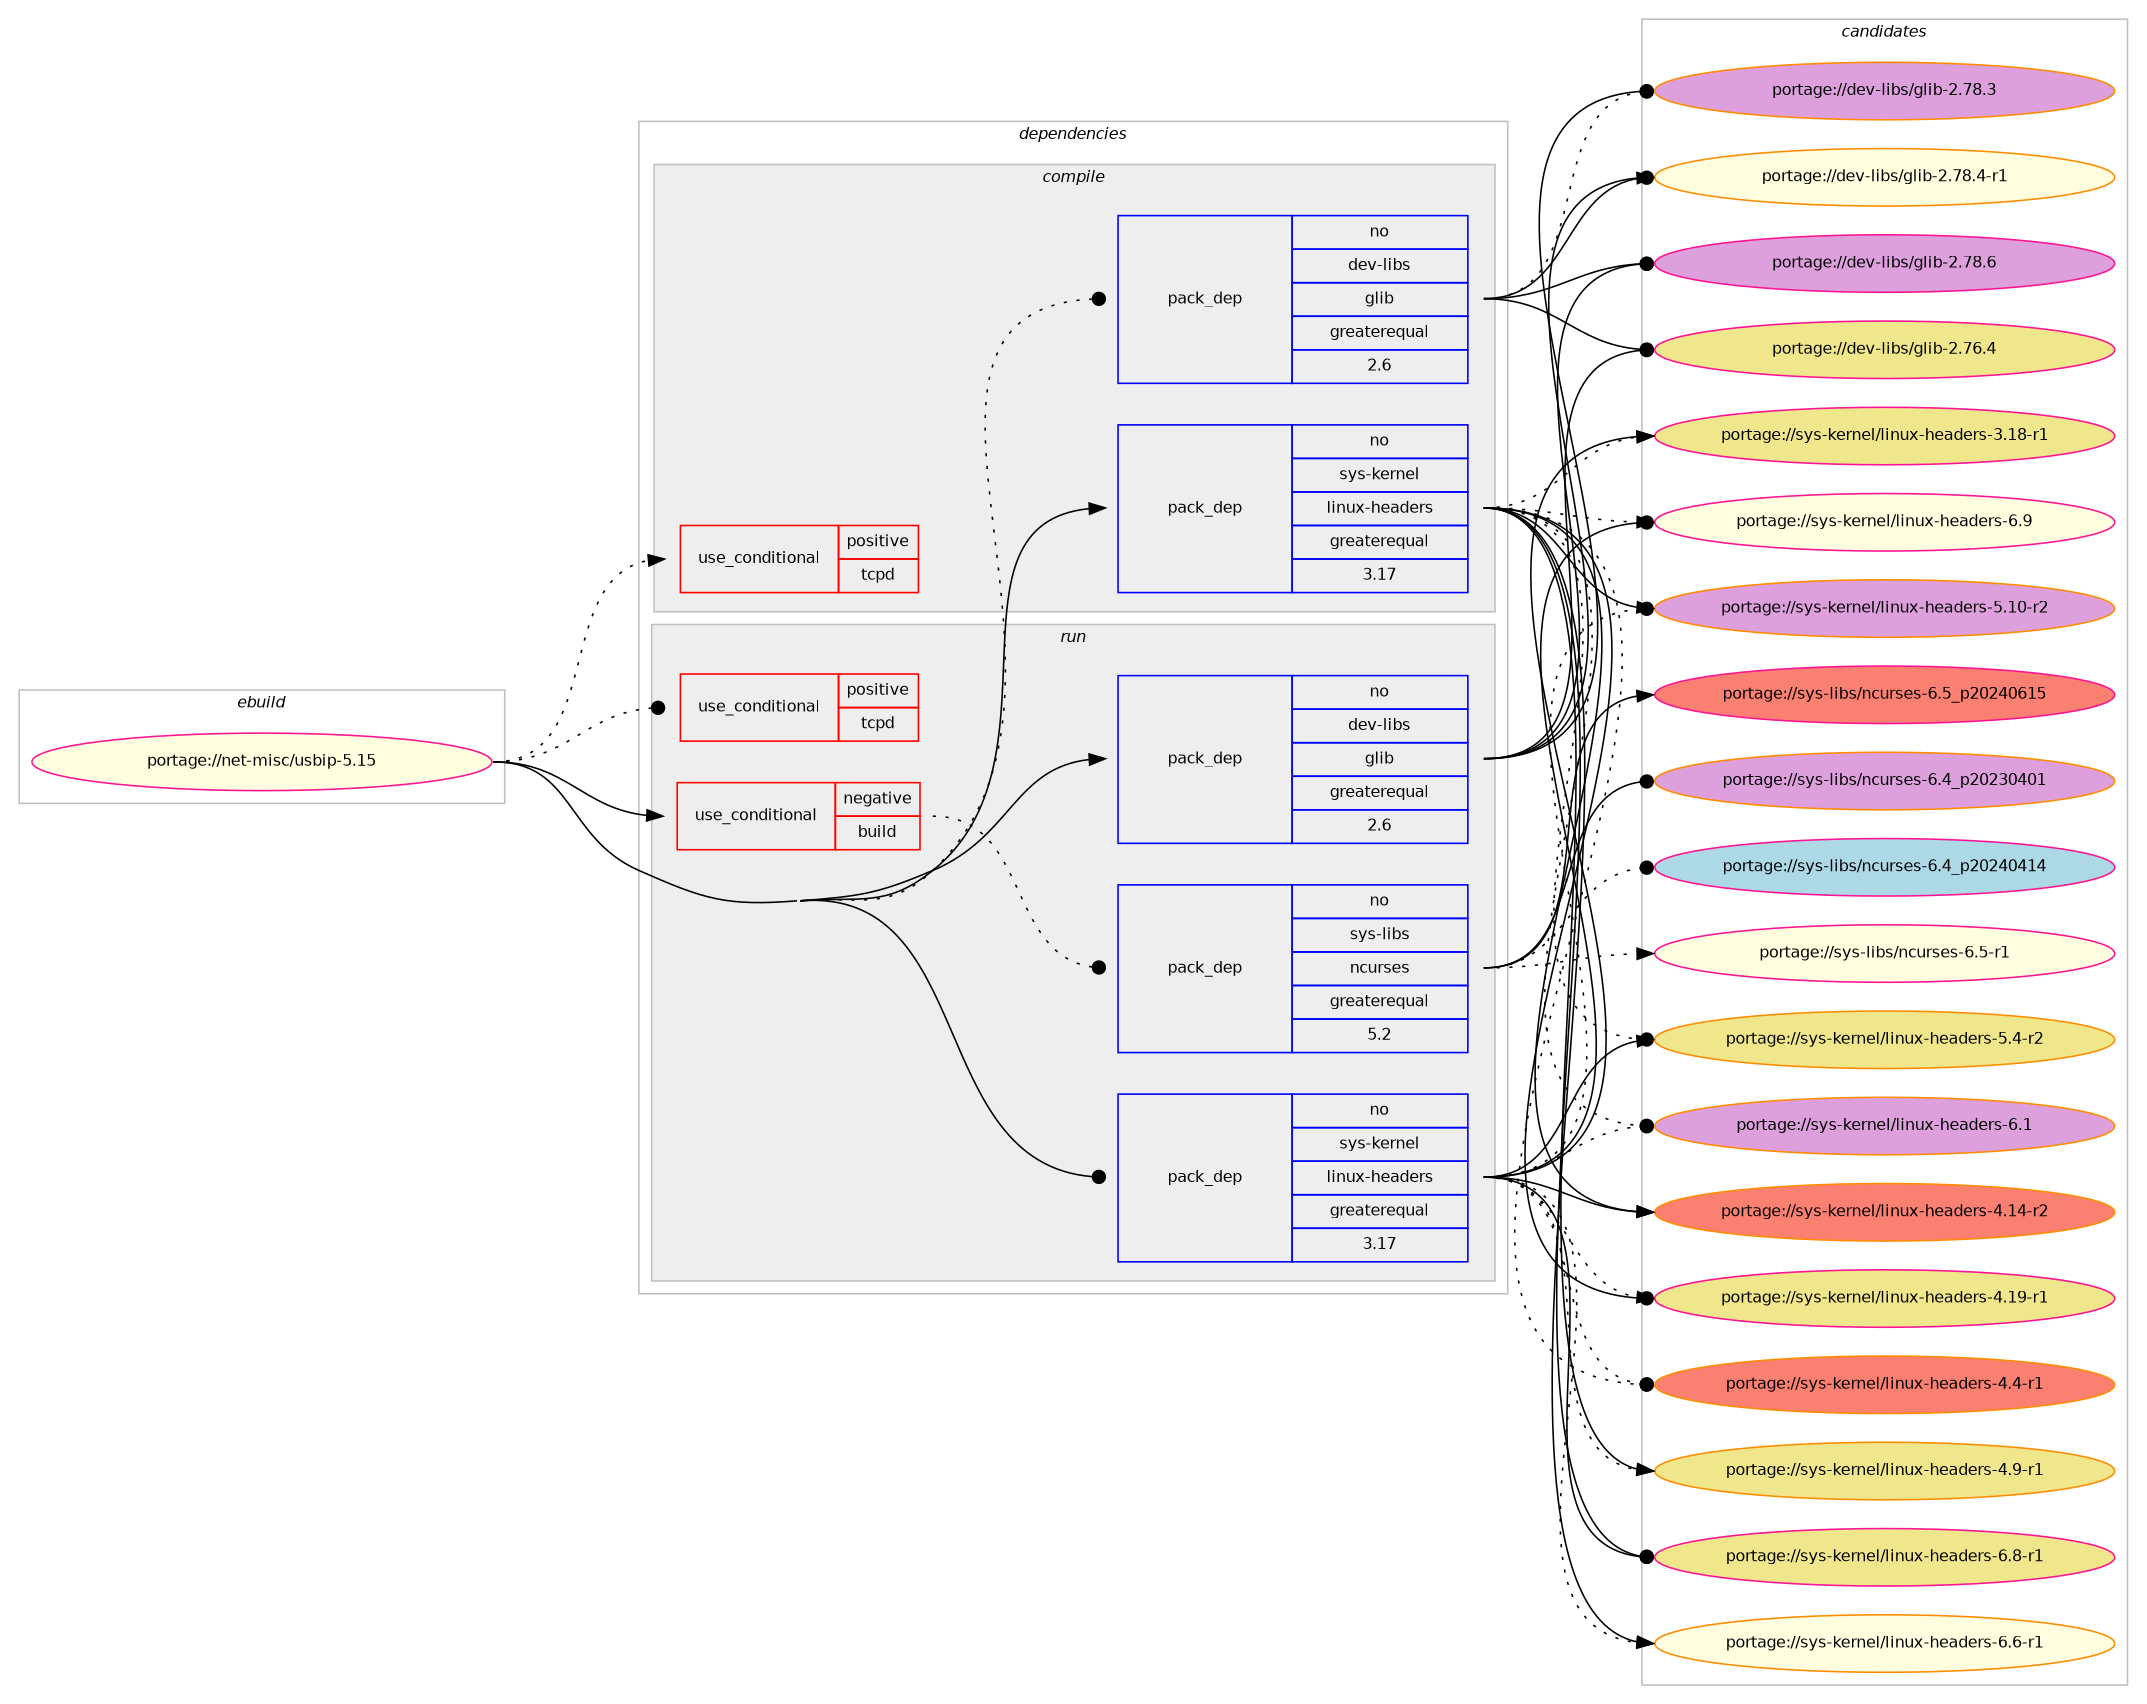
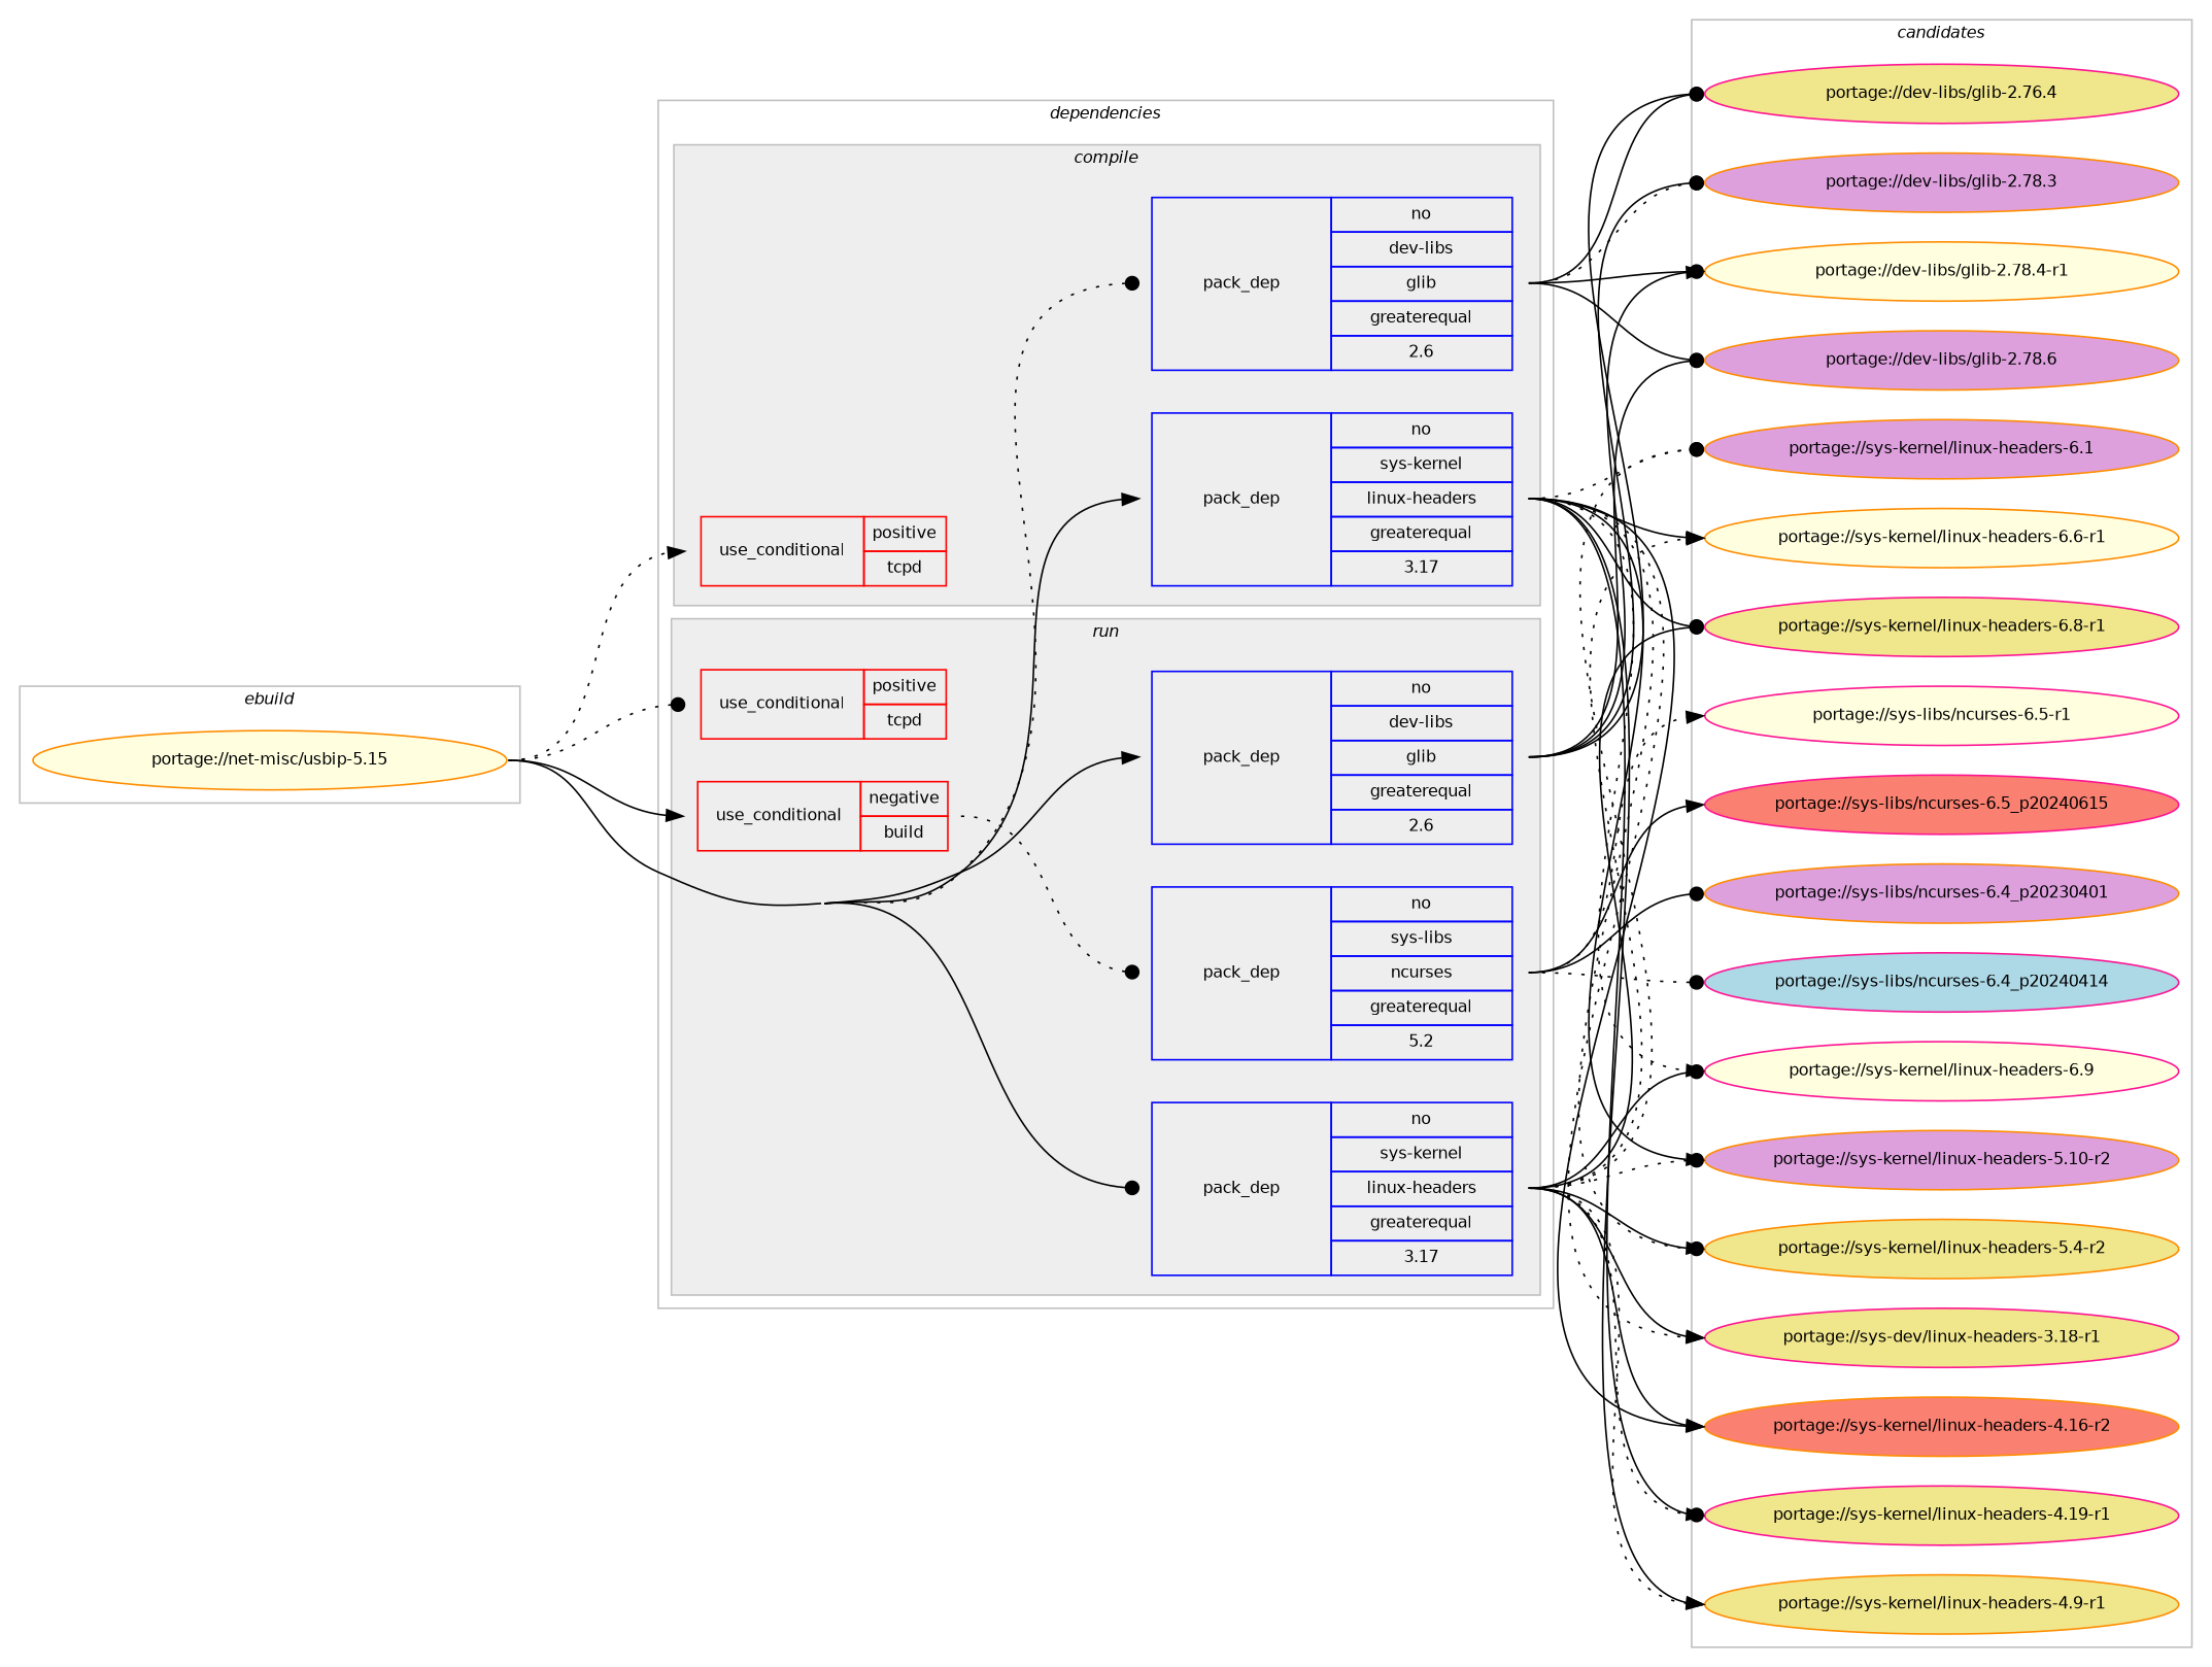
  digraph {
    compound=true
    concentrate=true
    fontname=Helvetica
    fontsize=10
    newrank=true
    rankdir=LR
    ranksep=1.5
    node [color=darkorange fontname=Helvetica fontsize=10 style=filled]
    edge [arrowhead=dot headport=w style=solid tailport=e weight=100]
-   n1 [color=deeppink fillcolor=lightyellow label="portage://net-misc/usbip-5.15" width=4]
+   n1 [fillcolor=lightyellow label="portage://net-misc/usbip-5.15" width=4]
    n2 [color=red label=<<TABLE BORDER="0" CELLBORDER="1" CELLSPACING="0" CELLPADDING="4"><TR><TD ROWSPAN="3" CELLPADDING="10">use_conditional</TD></TR><TR><TD>positive</TD></TR><TR><TD>tcpd</TD></TR></TABLE>> shape=none style=""]
    n3 [color=blue label=<<TABLE BORDER="0" CELLBORDER="1" CELLSPACING="0" CELLPADDING="4" WIDTH="220"><TR><TD ROWSPAN="6" CELLPADDING="30">pack_dep</TD></TR><TR><TD WIDTH="110">no</TD></TR><TR><TD>dev-libs</TD></TR><TR><TD>glib</TD></TR><TR><TD>greaterequal</TD></TR><TR><TD>2.6</TD></TR></TABLE>> shape=none style=""]
    n4 [color=blue label=<<TABLE BORDER="0" CELLBORDER="1" CELLSPACING="0" CELLPADDING="4" WIDTH="220"><TR><TD ROWSPAN="6" CELLPADDING="30">pack_dep</TD></TR><TR><TD WIDTH="110">no</TD></TR><TR><TD>sys-kernel</TD></TR><TR><TD>linux-headers</TD></TR><TR><TD>greaterequal</TD></TR><TR><TD>3.17</TD></TR></TABLE>> shape=none style=""]
    n5 [color=blue label=<<TABLE BORDER="0" CELLBORDER="1" CELLSPACING="0" CELLPADDING="4" WIDTH="220"><TR><TD ROWSPAN="6" CELLPADDING="30">pack_dep</TD></TR><TR><TD WIDTH="110">no</TD></TR><TR><TD>sys-libs</TD></TR><TR><TD>ncurses</TD></TR><TR><TD>greaterequal</TD></TR><TR><TD>5.2</TD></TR></TABLE>> shape=none style=""]
    n6 [color=red label=<<TABLE BORDER="0" CELLBORDER="1" CELLSPACING="0" CELLPADDING="4"><TR><TD ROWSPAN="3" CELLPADDING="10">use_conditional</TD></TR><TR><TD>negative</TD></TR><TR><TD>build</TD></TR></TABLE>> shape=none style=""]
    n7 [color=red label=<<TABLE BORDER="0" CELLBORDER="1" CELLSPACING="0" CELLPADDING="4"><TR><TD ROWSPAN="3" CELLPADDING="10">use_conditional</TD></TR><TR><TD>positive</TD></TR><TR><TD>tcpd</TD></TR></TABLE>> shape=none style=""]
    n8 [color=blue label=<<TABLE BORDER="0" CELLBORDER="1" CELLSPACING="0" CELLPADDING="4" WIDTH="220"><TR><TD ROWSPAN="6" CELLPADDING="30">pack_dep</TD></TR><TR><TD WIDTH="110">no</TD></TR><TR><TD>dev-libs</TD></TR><TR><TD>glib</TD></TR><TR><TD>greaterequal</TD></TR><TR><TD>2.6</TD></TR></TABLE>> shape=none style=""]
    n9 [color=blue label=<<TABLE BORDER="0" CELLBORDER="1" CELLSPACING="0" CELLPADDING="4" WIDTH="220"><TR><TD ROWSPAN="6" CELLPADDING="30">pack_dep</TD></TR><TR><TD WIDTH="110">no</TD></TR><TR><TD>sys-kernel</TD></TR><TR><TD>linux-headers</TD></TR><TR><TD>greaterequal</TD></TR><TR><TD>3.17</TD></TR></TABLE>> shape=none style=""]
-   n10 [color=deeppink fillcolor=khaki label="portage://sys-kernel/linux-headers-3.18-r1" width=4]
-   n11 [fillcolor=salmon label="portage://sys-kernel/linux-headers-4.14-r2" width=4]
+   n10 [color=deeppink fillcolor=khaki label="portage://sys-dev/linux-headers-3.18-r1" width=4]
+   n11 [fillcolor=salmon label="portage://sys-kernel/linux-headers-4.16-r2" width=4]
    n12 [color=deeppink fillcolor=khaki label="portage://sys-kernel/linux-headers-4.19-r1" width=4]
-   n13 [fillcolor=salmon label="portage://sys-kernel/linux-headers-4.4-r1" width=4]
    n14 [fillcolor=khaki label="portage://sys-kernel/linux-headers-4.9-r1" width=4]
    n15 [fillcolor=plum label="portage://sys-kernel/linux-headers-5.10-r2" width=4]
    n16 [fillcolor=khaki label="portage://sys-kernel/linux-headers-5.4-r2" width=4]
    n17 [fillcolor=plum label="portage://sys-kernel/linux-headers-6.1" width=4]
    n18 [fillcolor=lightyellow label="portage://sys-kernel/linux-headers-6.6-r1" width=4]
    n19 [color=deeppink fillcolor=khaki label="portage://sys-kernel/linux-headers-6.8-r1" width=4]
    n20 [color=deeppink fillcolor=lightyellow label="portage://sys-kernel/linux-headers-6.9" width=4]
    n21 [color=deeppink fillcolor=khaki label="portage://dev-libs/glib-2.76.4" width=4]
    n22 [fillcolor=plum label="portage://dev-libs/glib-2.78.3" width=4]
    n23 [fillcolor=lightyellow label="portage://dev-libs/glib-2.78.4-r1" width=4]
-   n24 [color=deeppink fillcolor=plum label="portage://dev-libs/glib-2.78.6" width=4]
+   n24 [fillcolor=plum label="portage://dev-libs/glib-2.78.6" width=4]
    n25 [fillcolor=plum label="portage://sys-libs/ncurses-6.4_p20230401" width=4]
    n26 [color=deeppink fillcolor=lightblue label="portage://sys-libs/ncurses-6.4_p20240414" width=4]
    n27 [color=deeppink fillcolor=lightyellow label="portage://sys-libs/ncurses-6.5-r1" width=4]
    n28 [color=deeppink fillcolor=salmon label="portage://sys-libs/ncurses-6.5_p20240615" width=4]
    subgraph cluster_1 {
      color=gray
      label=<<i>ebuild</i>>
      rank=same
      n1
    }
    subgraph cluster_2 {
      color=gray
      label=<<i>dependencies</i>>
      subgraph cluster_3 {
        color=gray
        fillcolor="#eeeeee"
        label=<<i>compile</i>>
        style=filled
        subgraph sub_4 {
          color=gray
          fillcolor="#eeeeee"
          label=<<i>compile</i>>
          style=filled
          n2
        }
        subgraph sub_5 {
          color=gray
          fillcolor="#eeeeee"
          label=<<i>compile</i>>
          style=filled
          n3
        }
        subgraph sub_6 {
          color=gray
          fillcolor="#eeeeee"
          label=<<i>compile</i>>
          style=filled
          n4
        }
      }
      subgraph cluster_7 {
        color=gray
        fillcolor="#eeeeee"
        label=<<i>compile and run</i>>
        style=filled
      }
      subgraph cluster_8 {
        color=gray
        fillcolor="#eeeeee"
        label=<<i>run</i>>
        style=filled
        subgraph sub_9 {
          color=gray
          fillcolor="#eeeeee"
          label=<<i>run</i>>
          style=filled
          n6
          subgraph sub_10 {
            color=gray
            fillcolor="#eeeeee"
            label=<<i>run</i>>
            style=filled
            n5
          }
        }
        subgraph sub_11 {
          color=gray
          fillcolor="#eeeeee"
          label=<<i>run</i>>
          style=filled
          n7
        }
        subgraph sub_12 {
          color=gray
          fillcolor="#eeeeee"
          label=<<i>run</i>>
          style=filled
          n8
        }
        subgraph sub_13 {
          color=gray
          fillcolor="#eeeeee"
          label=<<i>run</i>>
          style=filled
          n9
        }
      }
    }
    subgraph cluster_14 {
      color=gray
      label=<<i>candidates</i>>
      rank=same
      subgraph sub_15 {
        color=black
        label=<<i>candidates</i>>
        nodesep=1
        rank=same
        n10
        n11
        n12
-       n13
        n14
        n15
        n16
        n17
        n18
        n19
        n20
      }
      subgraph sub_16 {
        color=black
        label=<<i>candidates</i>>
        nodesep=1
        rank=same
        n21
        n22
        n23
        n24
      }
      subgraph sub_17 {
        color=black
        label=<<i>candidates</i>>
        nodesep=1
        rank=same
        n25
        n26
        n27
        n28
      }
      subgraph sub_18 {
        color=black
        label=<<i>candidates</i>>
        nodesep=1
        rank=same
        n21
        n22
        n23
        n24
      }
      subgraph sub_19 {
        color=black
        label=<<i>candidates</i>>
        nodesep=1
        rank=same
        n10
        n11
        n12
-       n13
        n14
        n15
        n16
        n17
        n18
        n19
        n20
      }
    }
    n1 -> n2 [arrowhead=normal style=dotted weight=20]
    n1 -> n3 [style=dotted weight=20]
    n1 -> n4 [arrowhead=normal weight=20]
    n1 -> n6 [arrowhead=normal weight=20]
    n1 -> n7 [style=dotted weight=20]
    n1 -> n8 [arrowhead=normal weight=20]
    n1 -> n9 [weight=20]
    n3 -> n21
    n3 -> n22 [style=dotted]
    n3 -> n23
    n3 -> n24
    n4 -> n10 [arrowhead=normal style=dotted]
    n4 -> n11 [arrowhead=normal]
    n4 -> n12
-   n4 -> n13 [style=dotted]
    n4 -> n14 [arrowhead=normal]
    n4 -> n15 [arrowhead=normal]
    n4 -> n16 [style=dotted]
    n4 -> n17 [style=dotted]
    n4 -> n18 [arrowhead=normal]
    n4 -> n19
    n4 -> n20 [arrowhead=normal style=dotted]
    n5 -> n25
    n5 -> n26 [style=dotted]
    n5 -> n27 [arrowhead=normal style=dotted]
    n5 -> n28 [arrowhead=normal]
    n6 -> n5 [style=dotted weight=20]
    n8 -> n21
    n8 -> n22
    n8 -> n23 [arrowhead=normal]
    n8 -> n24
    n9 -> n10 [arrowhead=normal]
    n9 -> n11 [arrowhead=normal]
    n9 -> n12 [arrowhead=normal style=dotted]
-   n9 -> n13 [style=dotted]
    n9 -> n14 [arrowhead=normal style=dotted]
    n9 -> n15 [style=dotted]
    n9 -> n16 [arrowhead=normal]
    n9 -> n17 [style=dotted]
    n9 -> n18 [arrowhead=normal style=dotted]
    n9 -> n19
    n9 -> n20
  }
